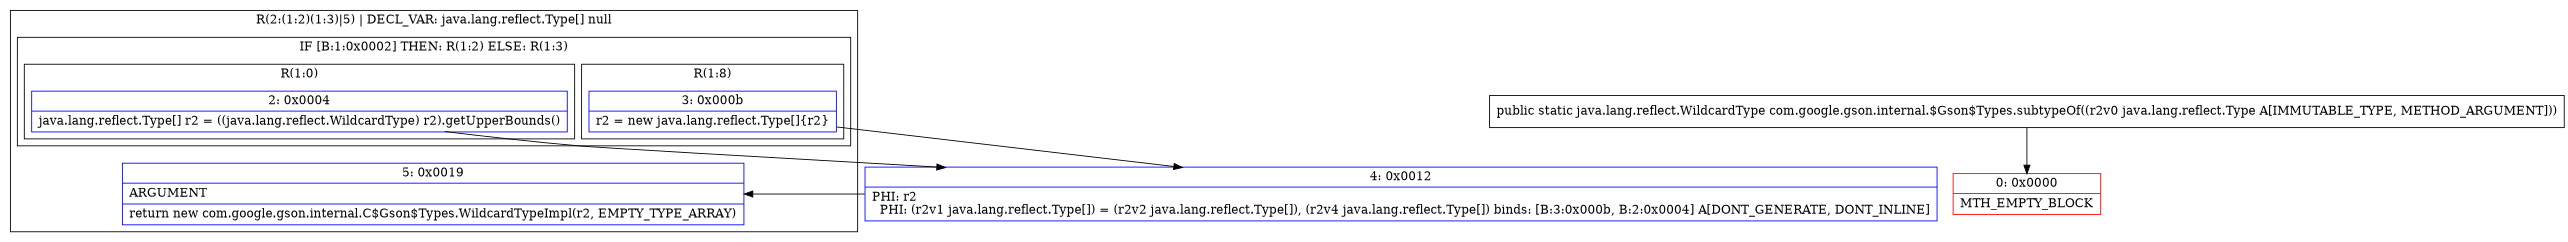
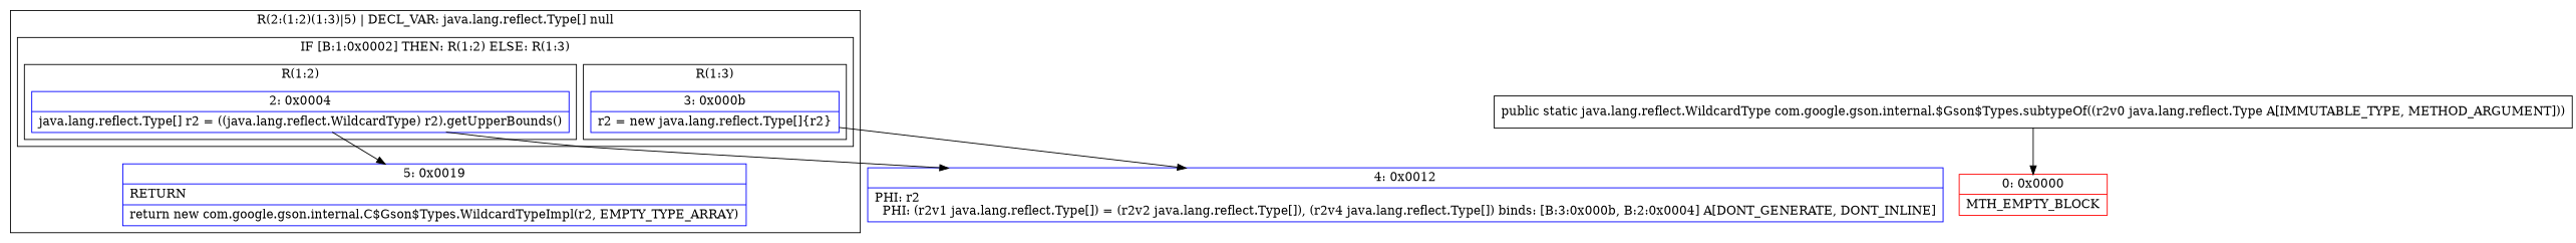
  digraph {
    node [color=blue shape=record]
    n1 [label="{2\:\ 0x0004|java.lang.reflect.Type[] r2 = ((java.lang.reflect.WildcardType) r2).getUpperBounds()\l}"]
    n2 [label="{3\:\ 0x000b|r2 = new java.lang.reflect.Type[]\{r2\}\l}"]
-   n3 [label="{5\:\ 0x0019|ARGUMENT\l|return new com.google.gson.internal.C$Gson$Types.WildcardTypeImpl(r2, EMPTY_TYPE_ARRAY)\l}"]
+   n3 [label="{5\:\ 0x0019|RETURN\l|return new com.google.gson.internal.C$Gson$Types.WildcardTypeImpl(r2, EMPTY_TYPE_ARRAY)\l}"]
    n4 [label="{4\:\ 0x0012|PHI: r2 \l  PHI: (r2v1 java.lang.reflect.Type[]) = (r2v2 java.lang.reflect.Type[]), (r2v4 java.lang.reflect.Type[]) binds: [B:3:0x000b, B:2:0x0004] A[DONT_GENERATE, DONT_INLINE]\l}"]
    n5 [color=red label="{0\:\ 0x0000|MTH_EMPTY_BLOCK\l}"]
    n6 [label="{public static java.lang.reflect.WildcardType com.google.gson.internal.$Gson$Types.subtypeOf((r2v0 java.lang.reflect.Type A[IMMUTABLE_TYPE, METHOD_ARGUMENT])) }" color=""]
    subgraph cluster_1 {
      label="R(2:(1:2)(1:3)|5) | DECL_VAR: java.lang.reflect.Type[] null\l"
      n3
      subgraph cluster_2 {
        label="IF [B:1:0x0002] THEN: R(1:2) ELSE: R(1:3)"
        subgraph cluster_3 {
-         label="R(1:0)"
+         label="R(1:2)"
          n1
        }
        subgraph cluster_4 {
-         label="R(1:8)"
+         label="R(1:3)"
          n2
        }
      }
    }
    n1 -> n4
    n2 -> n4
-   n4 -> n3
+   n1 -> n3
    n6 -> n5
  }
